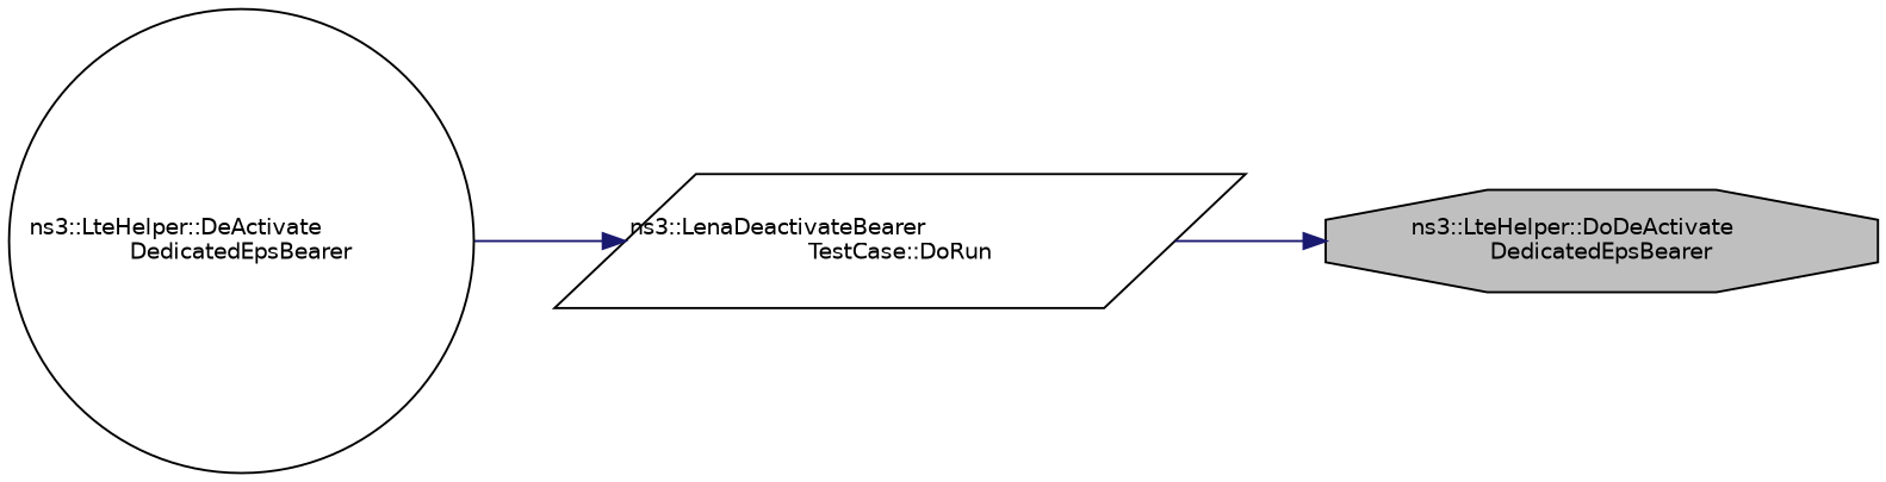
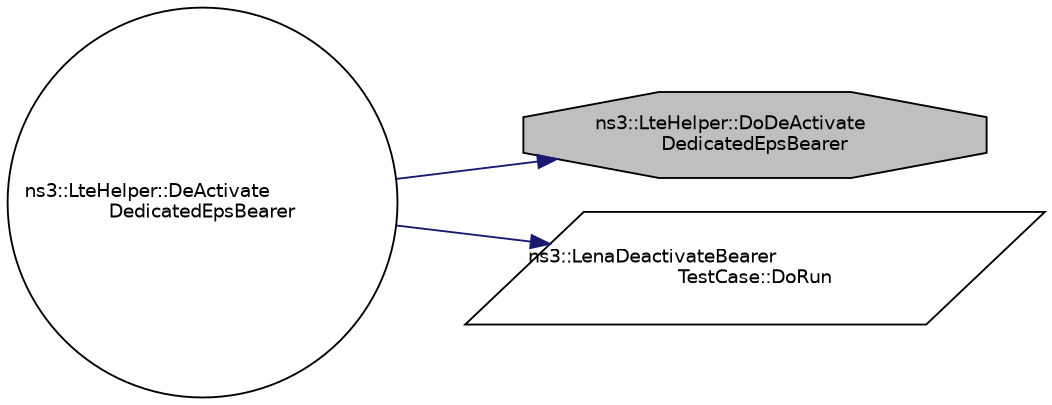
  digraph {
    rankdir=RL
    node [color=black fillcolor=white fontname=Helvetica fontsize=10 style=filled]
    edge [color=midnightblue dir=back fontname=Helvetica fontsize=10 labelfontname=Helvetica labelfontsize=10 style=solid]
    n1 [fillcolor=grey75 fontcolor=black height=0.2 label="ns3::LteHelper::DoDeActivate\lDedicatedEpsBearer" shape=octagon width=0.4]
    n2 [height=0.2 label="ns3::LteHelper::DeActivate\lDedicatedEpsBearer" shape=circle width=0.4]
    n3 [height=0.2 label="ns3::LenaDeactivateBearer\lTestCase::DoRun" shape=parallelogram width=0.4]
-   n1 -> n3
+   n1 -> n2
    n3 -> n2
  }
